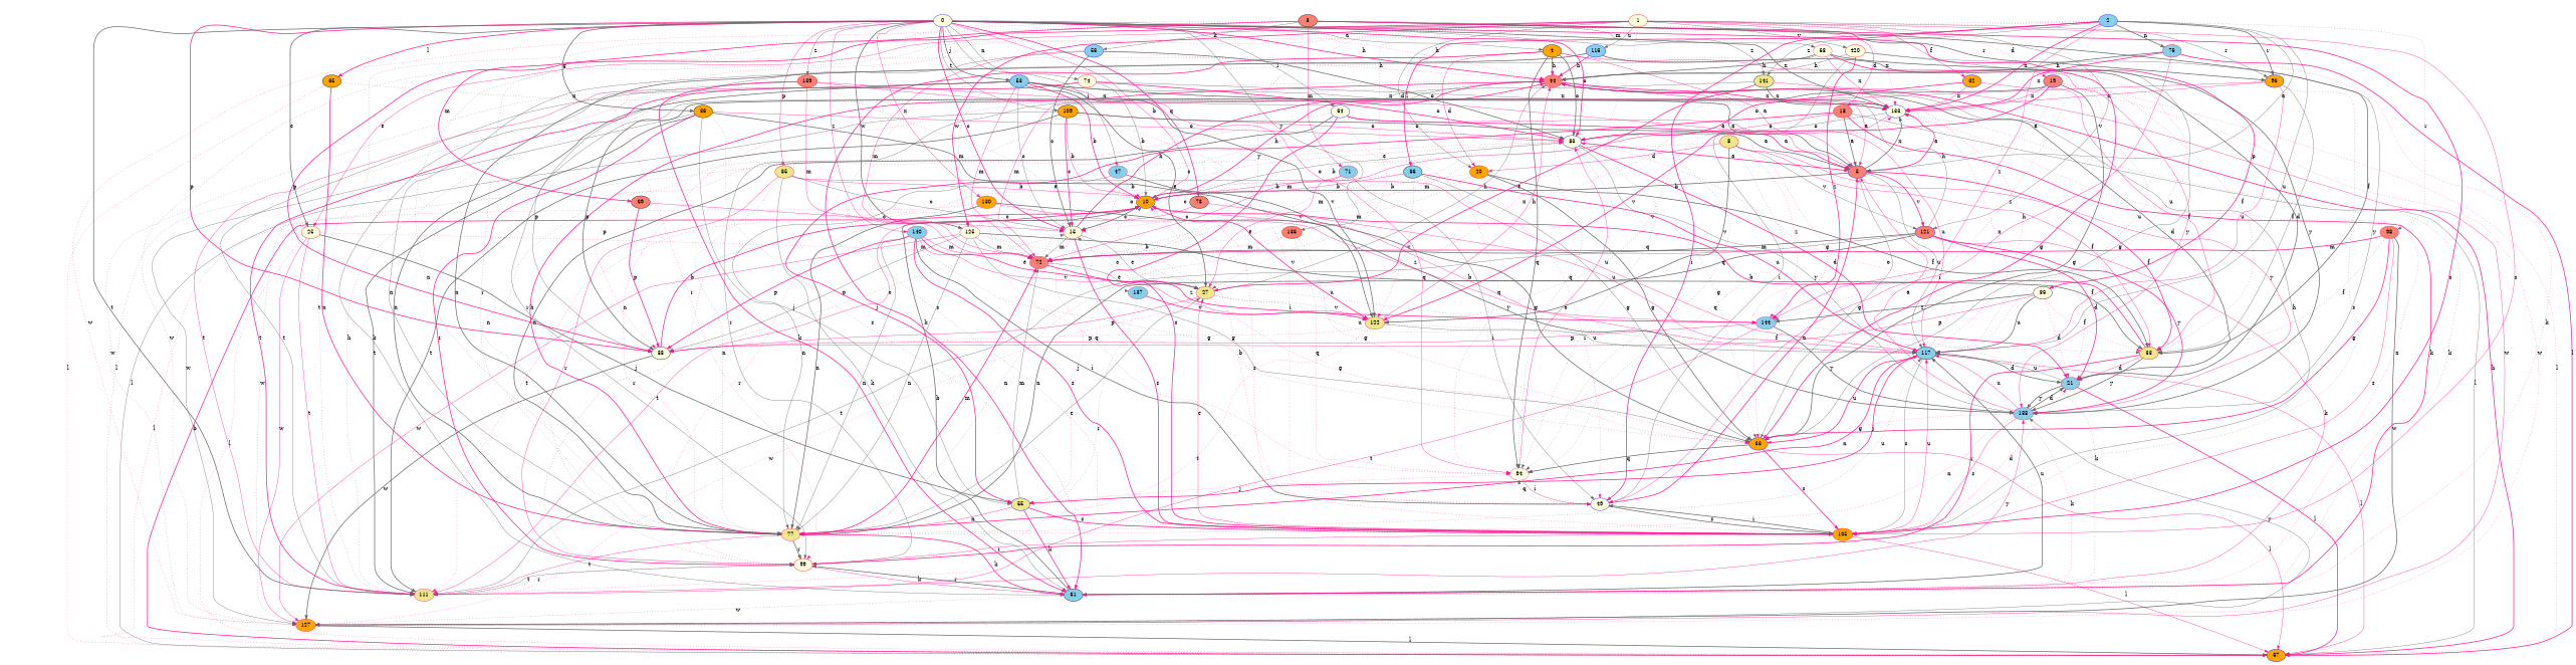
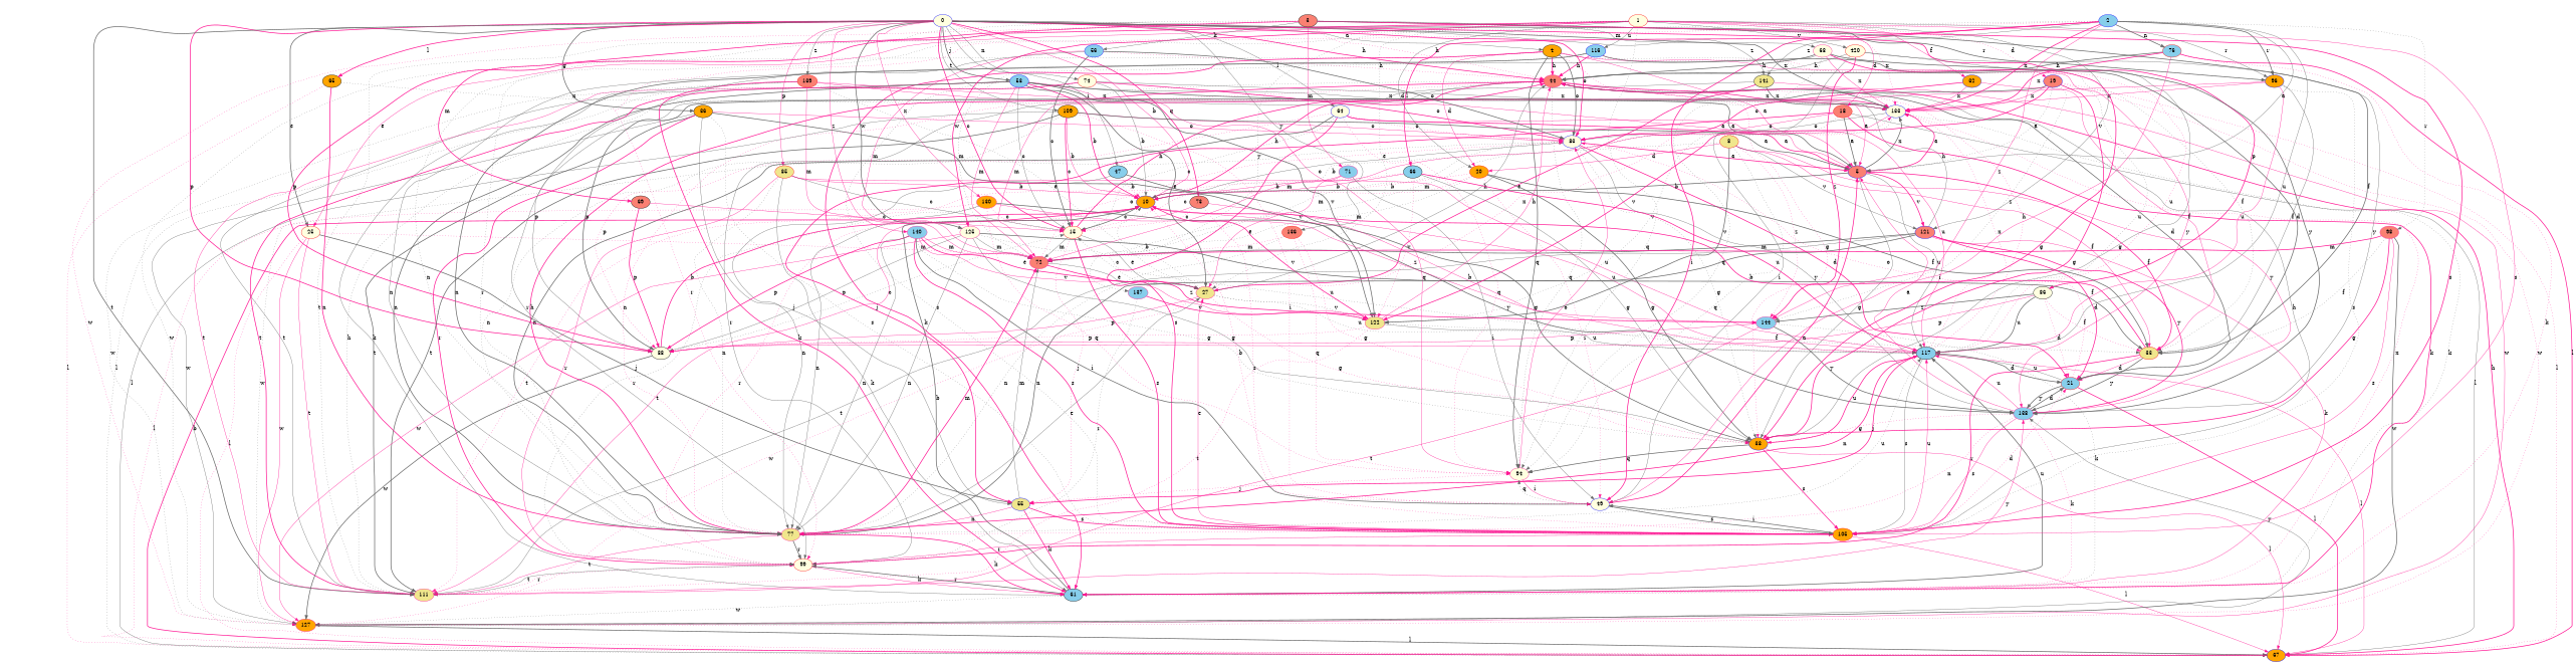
  strict digraph {
    node [color=blue fillcolor=lightyellow style=filled]
    edge [color=deeppink style=solid]
    0
    4 [color=black fillcolor=orange]
    10 [fillcolor=orange]
    15 [color=red]
    25 [color=red]
    36 [color=black fillcolor=orange]
    44 [color=deeppink fillcolor=salmon]
-   47 [color=deeppink fillcolor=skyblue]
+   47 [color=black fillcolor=skyblue]
    53 [fillcolor=skyblue]
    64
    65 [color=black fillcolor=orange]
    74 [color=red]
    83
    85 [color=red fillcolor=khaki]
    86 [color=black]
    88 [color=black]
    n17 [color=black fillcolor=salmon label=73]
    96 [fillcolor=orange]
    109 [color=black fillcolor=orange]
    111 [color=deeppink fillcolor=khaki]
    125 [color=deeppink]
    130 [color=deeppink fillcolor=orange]
    133
    136 [color=red fillcolor=salmon]
    139 [color=red fillcolor=salmon]
    140 [color=deeppink fillcolor=skyblue]
    141 [color=black fillcolor=khaki]
    20 [color=red fillcolor=orange]
    94 [color=deeppink]
    5 [fillcolor=salmon]
    33 [color=red fillcolor=khaki]
    127 [color=deeppink fillcolor=orange]
    38 [fillcolor=orange]
    61 [color=black fillcolor=skyblue]
    138 [color=deeppink fillcolor=skyblue]
    8 [color=red fillcolor=khaki]
    121 [fillcolor=salmon]
    144 [color=deeppink fillcolor=skyblue]
    122 [color=deeppink fillcolor=khaki]
    99 [color=red]
    27 [color=deeppink fillcolor=khaki]
    105 [color=red fillcolor=orange]
    55 [fillcolor=khaki]
    72 [color=deeppink fillcolor=salmon]
    67 [fillcolor=orange]
    77 [color=deeppink fillcolor=khaki]
    21 [color=red fillcolor=skyblue]
    117 [color=black fillcolor=skyblue]
    49
    1 [color=red]
    18 [color=red fillcolor=salmon]
    19 [fillcolor=salmon]
    32 [fillcolor=orange]
    116 [fillcolor=skyblue]
    n55 [color=red label=420]
    137 [color=deeppink fillcolor=skyblue]
    2 [fillcolor=skyblue]
    66 [color=black fillcolor=skyblue]
    76 [color=red fillcolor=skyblue]
    98 [color=deeppink fillcolor=salmon]
    3 [color=black fillcolor=salmon]
    56 [fillcolor=skyblue]
    68 [color=deeppink]
    69 [color=black fillcolor=salmon]
    71 [color=deeppink fillcolor=skyblue]
    0 -> 4 [color=gray40 label=a]
    0 -> 10 [label=b]
    0 -> 15 [label=c style=bold]
    0 -> 25 [color=gray40 label=e style=bold]
    0 -> 36 [color=gray40 label=g style=bold]
    0 -> 44 [label=h style=bold]
    0 -> 47 [color=gray40 label=i]
    0 -> 53 [color=gray40 label=j style=bold]
    0 -> 64 [color=gray40 label=l]
    0 -> 65 [label=l style=bold]
    0 -> 74 [color=gray40 label=n]
    0 -> 83 [label=o style=bold]
    0 -> 85 [label=p]
    0 -> 86 [label=p style=bold]
    0 -> 88 [label=p style=bold]
    0 -> n17 [label=q style=bold]
    0 -> 96 [color=gray40 label=r style=bold]
    0 -> 109 [color=gray40 label=t]
    0 -> 111 [color=gray40 label=t style=bold]
    0 -> 125 [color=gray40 label=w style=bold]
    0 -> 130 [label=x]
    0 -> 133 [color=gray40 label=x style=bold]
    0 -> 136 [color=gray40 label=y]
    0 -> 139 [color=gray40 label=z]
    0 -> 140 [label=z]
    0 -> 141 [color=gray40 label=z]
    4 -> 44 [label=h style=bold]
    4 -> 83 [color=gray40 label=o style=bold]
    4 -> 20 [label=d]
    4 -> 94 [color=gray40 label=q style=bold]
    4 -> 5 [label=a]
    4 -> 33 [color=gray40 label=f style=dotted]
    4 -> 127 [color=gray40 label=w style=dotted]
    4 -> 38 [label=g style=dotted]
    4 -> 61 [label=k style=bold]
    4 -> 138 [label=y]
    10 -> 15 [color=gray40 label=c style=bold]
    10 -> 44 [label=h style=bold]
    10 -> 83 [color=gray40 label=o]
    10 -> 122 [label=v style=bold]
    10 -> 99 [label=r style=dotted]
    15 -> 44 [label=h style=bold]
    15 -> 27 [color=gray40 label=e]
    15 -> 105 [label=s style=bold]
    15 -> 55 [label=j style=dotted]
    15 -> 72 [color=gray40 label=m]
    25 -> 111 [label=t]
    25 -> 127 [label=w]
    25 -> 55 [color=gray40 label=j style=bold]
    25 -> 72 [label=m style=dotted]
    25 -> 67 [label=l style=dotted]
    36 -> 83 [label=o]
    36 -> 111 [color=gray40 label=t style=bold]
    36 -> 127 [color=gray40 label=w]
    36 -> 122 [color=gray40 label=v style=bold]
    36 -> 99 [label=r style=bold]
    36 -> 105 [color=gray40 label=s style=dotted]
    36 -> 55 [color=gray40 label=j]
    44 -> 133 [label=x style=bold]
    44 -> 94 [color=gray40 label=q style=dotted]
    44 -> 5 [label=a]
    44 -> 99 [color=gray40 label=r]
    44 -> 77 [label=n style=dotted]
    44 -> 21 [color=gray40 label=d style=bold]
    47 -> 10 [label=b style=dotted]
    47 -> 38 [color=gray40 label=g style=bold]
    47 -> 77 [color=gray40 label=n]
    53 -> 10 [label=b style=bold]
    53 -> 15 [color=gray40 label=c]
    53 -> 111 [label=t]
    53 -> 133 [color=gray40 label=x]
    53 -> 94 [label=q]
    53 -> 5 [color=gray40 label=a style=bold]
    53 -> 61 [color=gray40 label=k]
    53 -> 122 [color=gray40 label=v style=bold]
    53 -> 27 [color=gray40 label=e style=bold]
    53 -> 105 [color=gray40 label=s style=dotted]
    53 -> 72 [label=m]
    53 -> 77 [color=gray40 label=n style=bold]
    64 -> 15 [color=gray40 label=c style=dotted]
    64 -> 83 [label=o style=dotted]
    64 -> 88 [label=p style=dotted]
    64 -> 94 [label=q style=dotted]
    64 -> 5 [label=a style=bold]
    64 -> 105 [label=s style=bold]
    64 -> 77 [color=gray40 label=n style=bold]
    64 -> 117 [label=u]
    65 -> 133 [color=gray40 label=x style=dotted]
    65 -> 67 [label=l style=dotted]
    65 -> 77 [label=n style=bold]
    74 -> 10 [color=gray40 label=b]
    74 -> 83 [label=o style=bold]
    74 -> 111 [label=t style=bold]
    74 -> 133 [color=gray40 label=x]
    74 -> 67 [color=gray40 label=l style=dotted]
    83 -> 5 [label=a style=bold]
    83 -> 127 [color=gray40 label=w style=dotted]
    83 -> 38 [color=gray40 label=g style=dotted]
    83 -> 138 [color=gray40 label=y]
    83 -> 72 [color=gray40 label=m style=dotted]
    83 -> 21 [label=d style=bold]
    85 -> 10 [label=b]
    85 -> 15 [color=gray40 label=c]
    85 -> 61 [color=gray40 label=k]
    85 -> 99 [label=r]
    85 -> 77 [color=gray40 label=n style=dotted]
    85 -> 117 [label=u]
    86 -> 88 [label=p]
    86 -> 33 [label=f style=dotted]
    86 -> 144 [color=gray40 label=z style=bold]
    86 -> 21 [label=d style=dotted]
    86 -> 117 [color=gray40 label=u style=bold]
    88 -> 10 [label=b style=bold]
    88 -> 15 [color=gray40 label=c style=dotted]
    88 -> 127 [color=gray40 label=w style=bold]
    n17 -> 15 [label=c style=dotted]
    n17 -> 111 [label=t]
    n17 -> 105 [label=s style=dotted]
    n17 -> 117 [label=u]
    96 -> 133 [label=x]
    96 -> 33 [color=gray40 label=f]
    96 -> 105 [color=gray40 label=s style=dotted]
    96 -> 72 [label=m]
    96 -> 117 [label=u]
    109 -> 10 [label=b]
    109 -> 15 [label=c style=bold]
    109 -> 83 [label=o]
    109 -> 111 [color=gray40 label=t style=bold]
    109 -> 5 [color=gray40 label=a style=bold]
    109 -> 67 [color=gray40 label=l]
    109 -> 77 [color=gray40 label=n style=dotted]
    109 -> 49 [label=i style=dotted]
    111 -> 44 [color=gray40 label=h style=dotted]
    111 -> 138 [label=y]
    111 -> 99 [label=r style=dotted]
    125 -> 88 [color=gray40 label=p]
    125 -> 33 [color=gray40 label=f style=bold]
    125 -> 127 [label=w]
    125 -> 38 [color=gray40 label=g]
    125 -> 72 [color=gray40 label=m]
    125 -> 77 [color=gray40 label=n]
    125 -> 117 [color=gray40 label=u style=dotted]
    130 -> 15 [label=c style=dotted]
    130 -> 94 [label=q style=dotted]
    130 -> 138 [color=gray40 label=y style=bold]
    130 -> 144 [label=z]
    130 -> 99 [color=gray40 label=r style=dotted]
    130 -> 67 [label=l style=dotted]
-   130 -> 77 [color=gray40 label=n style=bold]
+   130 -> 77 [color=gray40 label=n]
    133 -> 83 [color=gray40 label=o]
    133 -> 5 [label=a style=bold]
    133 -> 61 [color=gray40 label=k style=dotted]
    133 -> 122 [color=gray40 label=v style=dotted]
    133 -> 72 [label=m]
    136 -> 94 [label=q style=dotted]
    136 -> 38 [label=g style=dotted]
    136 -> 72 [label=m style=dotted]
    136 -> 77 [color=gray40 label=n style=dotted]
    139 -> 111 [color=gray40 label=t]
    139 -> 133 [label=x]
    139 -> 5 [label=a]
    139 -> 127 [color=gray40 label=w style=dotted]
    139 -> 61 [label=k style=bold]
    139 -> 27 [color=gray40 label=e style=dotted]
    139 -> 72 [label=m]
    140 -> 88 [label=p style=bold]
    140 -> 38 [color=gray40 label=g style=dotted]
    140 -> 122 [label=v]
    140 -> 27 [label=e style=bold]
    140 -> 105 [label=s style=bold]
    140 -> 72 [label=m]
    140 -> 77 [color=gray40 label=n]
    140 -> 49 [color=gray40 label=i style=bold]
    141 -> 88 [color=gray40 label=p]
    141 -> 133 [color=gray40 label=x style=bold]
    141 -> 127 [label=w]
    141 -> 27 [label=e style=bold]
    20 -> 10 [label=b style=dotted]
    20 -> 15 [label=c style=dotted]
    20 -> 33 [color=gray40 label=f style=bold]
    20 -> 38 [color=gray40 label=g style=bold]
    20 -> 72 [color=gray40 label=m style=dotted]
    20 -> 49 [label=i style=dotted]
    94 -> 83 [label=o]
    94 -> 55 [label=j style=dotted]
    94 -> 49 [label=i]
    5 -> 10 [color=gray40 label=b style=bold]
    5 -> 133 [color=gray40 label=x style=bold]
    5 -> 33 [label=f style=bold]
    5 -> 38 [color=gray40 label=g]
    5 -> 121 [label=v style=bold]
    5 -> 117 [color=gray40 label=u]
    33 -> 10 [label=b style=bold]
    33 -> 138 [color=gray40 label=y style=bold]
    33 -> 99 [label=r style=bold]
    33 -> 21 [label=d]
    127 -> 138 [color=gray40 label=y]
    127 -> 67 [color=gray40 label=l style=bold]
    38 -> 94 [color=gray40 label=q style=bold]
    38 -> 105 [label=s style=bold]
    38 -> 67 [label=l]
    38 -> 117 [label=u style=bold]
    61 -> 10 [color=gray40 label=b style=bold]
    61 -> 133 [label=x style=dotted]
    61 -> 127 [color=gray40 label=w style=dotted]
    61 -> 99 [color=gray40 label=r style=bold]
    61 -> 117 [color=gray40 label=u style=bold]
    138 -> 5 [label=a]
    138 -> 38 [label=g style=dotted]
    138 -> 61 [label=k style=dotted]
    138 -> 105 [label=s]
    138 -> 77 [label=n style=dotted]
    138 -> 21 [color=gray40 label=d style=bold]
    138 -> 117 [label=u]
    8 -> 10 [color=gray40 label=b style=dotted]
    8 -> 20 [label=d]
    8 -> 94 [color=gray40 label=q style=dotted]
    8 -> 33 [label=f]
    8 -> 138 [label=y]
    8 -> 121 [color=gray40 label=v]
    8 -> 144 [label=z style=dotted]
    8 -> 122 [color=gray40 label=v style=bold]
    121 -> 44 [color=gray40 label=h]
    121 -> 111 [color=gray40 label=t]
    121 -> 61 [label=k]
    121 -> 138 [label=y style=bold]
    121 -> 72 [color=gray40 label=m style=bold]
    121 -> 77 [color=gray40 label=n style=bold]
    121 -> 21 [label=d style=bold]
    144 -> 88 [label=p]
    144 -> 111 [label=t]
    144 -> 61 [color=gray40 label=k style=dotted]
    144 -> 138 [color=gray40 label=y style=bold]
    122 -> 44 [label=h]
    122 -> 88 [label=p style=dotted]
    122 -> 111 [label=t style=dotted]
    122 -> 33 [color=gray40 label=f style=dotted]
    122 -> 117 [color=gray40 label=u]
    99 -> 111 [color=gray40 label=t]
    99 -> 61 [label=k]
    27 -> 10 [color=gray40 label=b style=dotted]
    27 -> 15 [color=gray40 label=c style=dotted]
    27 -> 44 [color=gray40 label=h]
    27 -> 88 [label=p]
    27 -> 133 [label=x style=dotted]
    27 -> 127 [label=w style=dotted]
    27 -> 38 [label=g style=dotted]
    27 -> 122 [color=gray40 label=v style=dotted]
    27 -> 117 [color=gray40 label=u style=dotted]
    105 -> 44 [color=gray40 label=h]
    105 -> 99 [label=r]
    105 -> 27 [label=e]
    105 -> 67 [label=l]
    105 -> 21 [label=d style=dotted]
    105 -> 117 [label=u]
    105 -> 49 [color=gray40 label=i style=bold]
    55 -> 61 [label=k style=bold]
    55 -> 105 [label=s style=bold]
    55 -> 72 [color=gray40 label=m]
    55 -> 77 [label=n]
    72 -> 83 [label=o style=dotted]
    72 -> 144 [label=z style=bold]
    72 -> 27 [color=gray40 label=e]
    67 -> 10 [label=b style=bold]
    67 -> 44 [label=h style=bold]
    77 -> 44 [label=h style=bold]
    77 -> 111 [label=t]
    77 -> 61 [label=k style=bold]
    77 -> 99 [color=gray40 label=r style=bold]
    77 -> 27 [color=gray40 label=e]
    77 -> 72 [label=m style=bold]
    77 -> 117 [color=gray40 label=u style=dotted]
    21 -> 83 [label=o style=dotted]
    21 -> 138 [color=gray40 label=y style=bold]
    21 -> 67 [label=l style=bold]
    21 -> 117 [color=gray40 label=u]
    117 -> 10 [label=b]
    117 -> 44 [label=h style=dotted]
    117 -> 133 [label=x style=dotted]
    117 -> 105 [color=gray40 label=s]
    117 -> 55 [label=j style=bold]
    117 -> 67 [label=l]
    117 -> 77 [label=n style=bold]
    117 -> 21 [color=gray40 label=d style=bold]
    49 -> 10 [label=b style=dotted]
    49 -> 94 [color=gray40 label=q style=dotted]
    49 -> 5 [label=a style=bold]
    49 -> 105 [color=gray40 label=s style=bold]
    1 -> 25 [label=e]
    1 -> 88 [label=p style=bold]
    1 -> 96 [color=gray40 label=r]
    1 -> 125 [label=w style=bold]
    1 -> 20 [color=gray40 label=d]
    1 -> 94 [color=gray40 label=q style=dotted]
    1 -> 121 [color=gray40 label=v]
    1 -> 27 [color=gray40 label=e style=dotted]
    1 -> 105 [label=s]
    1 -> 18 [label=d]
    1 -> 19 [label=d style=dotted]
    1 -> 32 [label=f]
    1 -> 116 [color=gray40 label=u]
    1 -> n55 [color=gray40 label=v]
    1 -> 137 [color=gray40 label=y style=dotted]
    18 -> 83 [label=o]
    18 -> 5 [color=gray40 label=a style=bold]
    18 -> 61 [label=k style=bold]
    18 -> 55 [label=j style=bold]
    18 -> 72 [color=gray40 label=m style=dotted]
    18 -> 67 [color=gray40 label=l]
    19 -> 88 [color=gray40 label=p style=bold]
    19 -> 133 [label=x]
    19 -> 5 [color=gray40 label=a style=dotted]
    19 -> 127 [label=w style=dotted]
-   19 -> 38 [color=gray40 label=g style=bold]
+   19 -> 38 [label=g style=bold]
    19 -> 144 [color=gray40 label=z style=dotted]
    19 -> 122 [label=v style=bold]
    19 -> 67 [label=l style=dotted]
    19 -> 117 [color=gray40 label=u style=dotted]
    32 -> 83 [label=o style=bold]
    32 -> 133 [label=x]
    32 -> 33 [label=f]
    116 -> 44 [label=h style=bold]
    116 -> 72 [color=gray40 label=m style=dotted]
    116 -> 77 [color=gray40 label=n style=bold]
    116 -> 21 [color=gray40 label=d style=bold]
    116 -> 117 [label=u style=dotted]
    n55 -> 44 [color=gray40 label=h]
    n55 -> 38 [color=gray40 label=g]
    n55 -> 138 [color=gray40 label=y]
    n55 -> 144 [label=z style=bold]
    n55 -> 49 [color=gray40 label=i]
    137 -> 122 [label=v style=bold]
    137 -> 99 [color=gray40 label=r style=dotted]
    2 -> 96 [color=gray40 label=r style=bold]
    2 -> 133 [label=x style=bold]
    2 -> 141 [color=gray40 label=z]
    2 -> 5 [color=gray40 label=a]
    2 -> 144 [label=z]
    2 -> 99 [label=r style=dotted]
    2 -> 77 [color=gray40 label=n style=dotted]
    2 -> 117 [color=gray40 label=u]
    2 -> 49 [label=i style=bold]
    2 -> 66 [label=l style=bold]
    2 -> 76 [color=gray40 label=n style=bold]
    2 -> 98 [color=gray40 label=r style=dotted]
    66 -> 10 [label=b]
    66 -> 111 [label=t style=dotted]
    66 -> 38 [color=gray40 label=g]
    66 -> 122 [label=v style=dotted]
    66 -> 117 [label=u style=bold]
    76 -> 44 [color=gray40 label=h style=bold]
    76 -> 133 [label=x style=bold]
    76 -> 61 [label=k style=dotted]
    76 -> 67 [label=l style=bold]
    76 -> 49 [label=i]
    98 -> 33 [color=gray40 label=f style=dotted]
    98 -> 127 [color=gray40 label=w style=bold]
    98 -> 38 [label=g style=bold]
    98 -> 105 [label=s]
    98 -> 72 [label=m style=bold]
    3 -> 44 [label=h style=dotted]
    3 -> 111 [color=gray40 label=t style=dotted]
    3 -> 133 [label=x style=dotted]
    3 -> 33 [color=gray40 label=f style=bold]
    3 -> 127 [label=w style=dotted]
    3 -> 99 [color=gray40 label=r style=dotted]
    3 -> 105 [label=s style=bold]
    3 -> 56 [color=gray40 label=k]
    3 -> 68 [color=gray40 label=m]
    3 -> 69 [label=m style=bold]
    3 -> 71 [label=m]
    56 -> 15 [color=gray40 label=c style=bold]
    56 -> 44 [label=h style=dotted]
    56 -> 83 [color=gray40 label=o style=bold]
    56 -> 99 [color=gray40 label=r]
    56 -> 72 [label=m]
    68 -> 44 [color=gray40 label=h style=bold]
    68 -> 133 [label=x]
    68 -> 94 [color=gray40 label=q style=dotted]
    68 -> 38 [label=g style=bold]
    68 -> 138 [color=gray40 label=y style=bold]
    68 -> 77 [color=gray40 label=n]
    69 -> 15 [label=c]
    69 -> 88 [label=p style=bold]
    71 -> 10 [label=b]
    71 -> 27 [label=e]
    71 -> 49 [color=gray40 label=i]
  }
